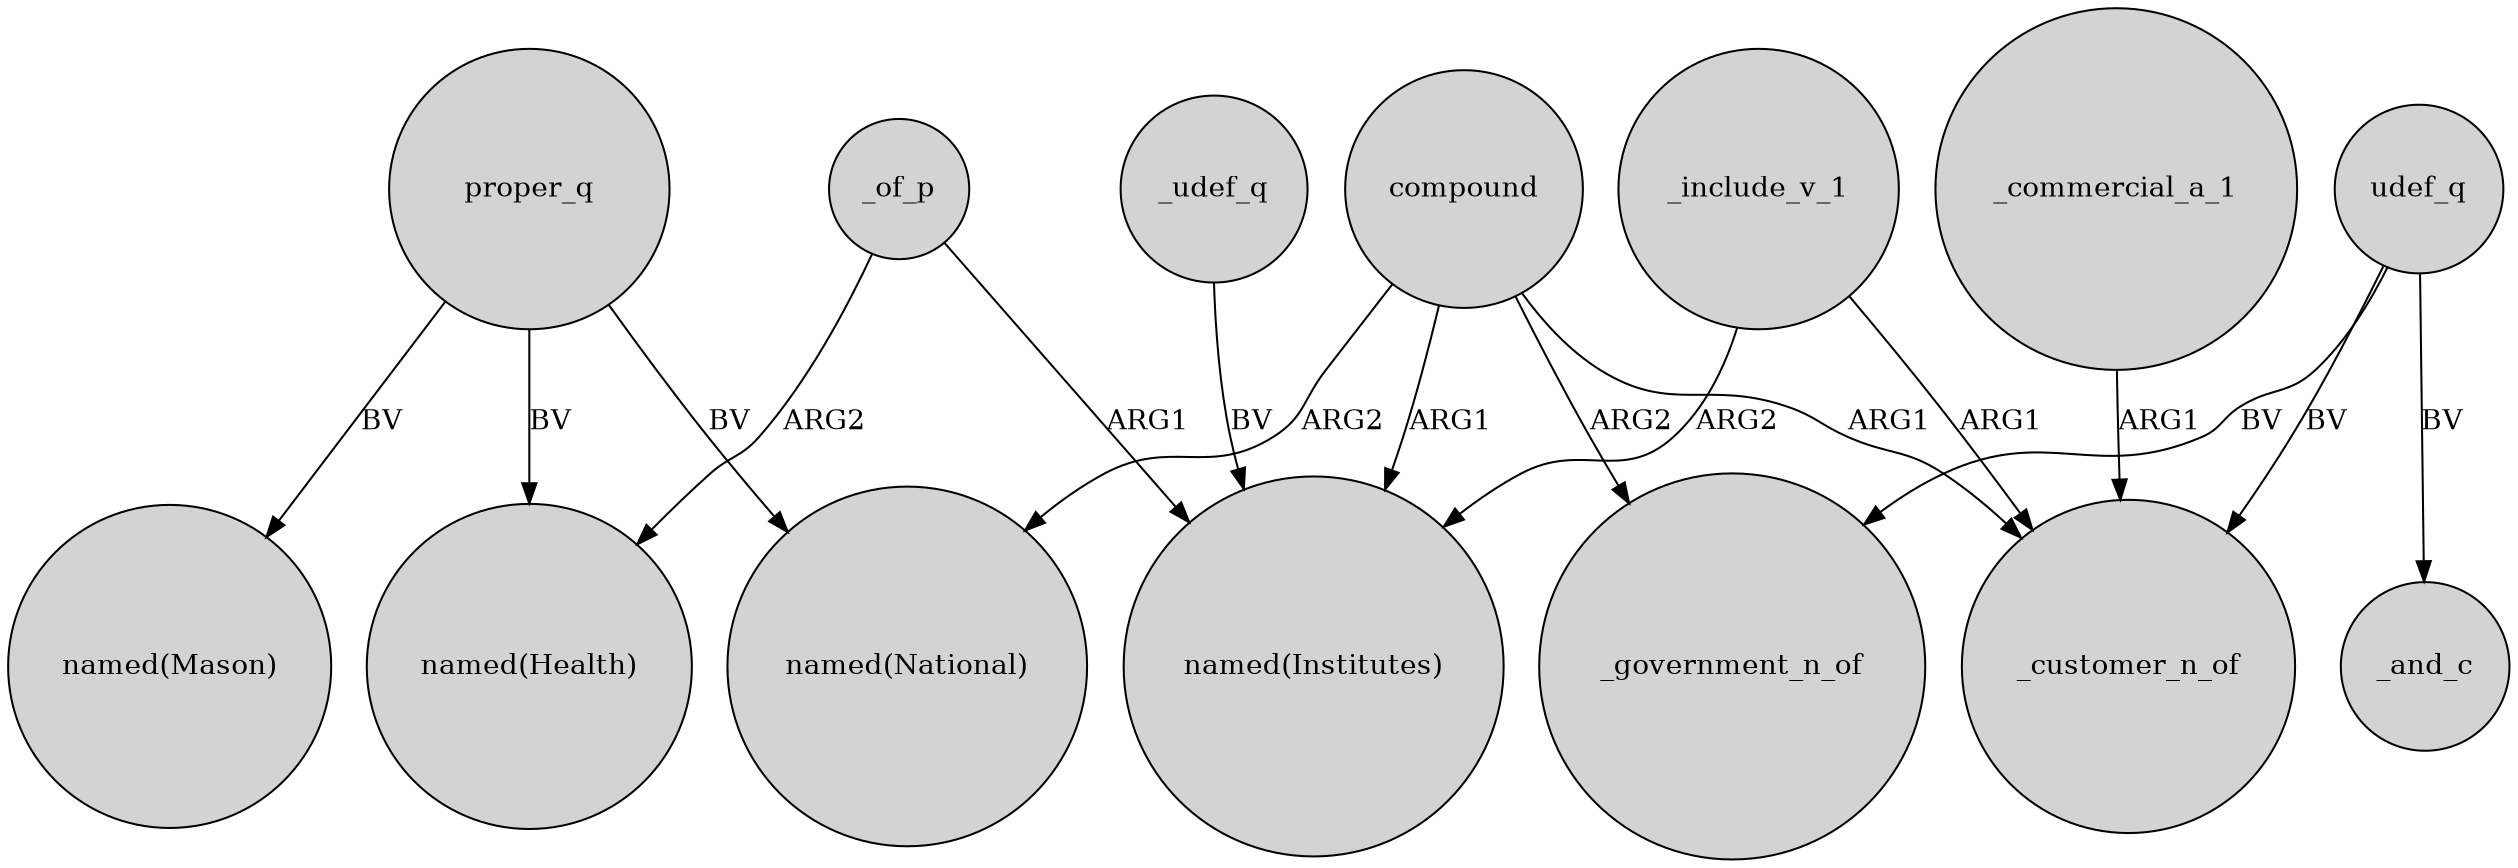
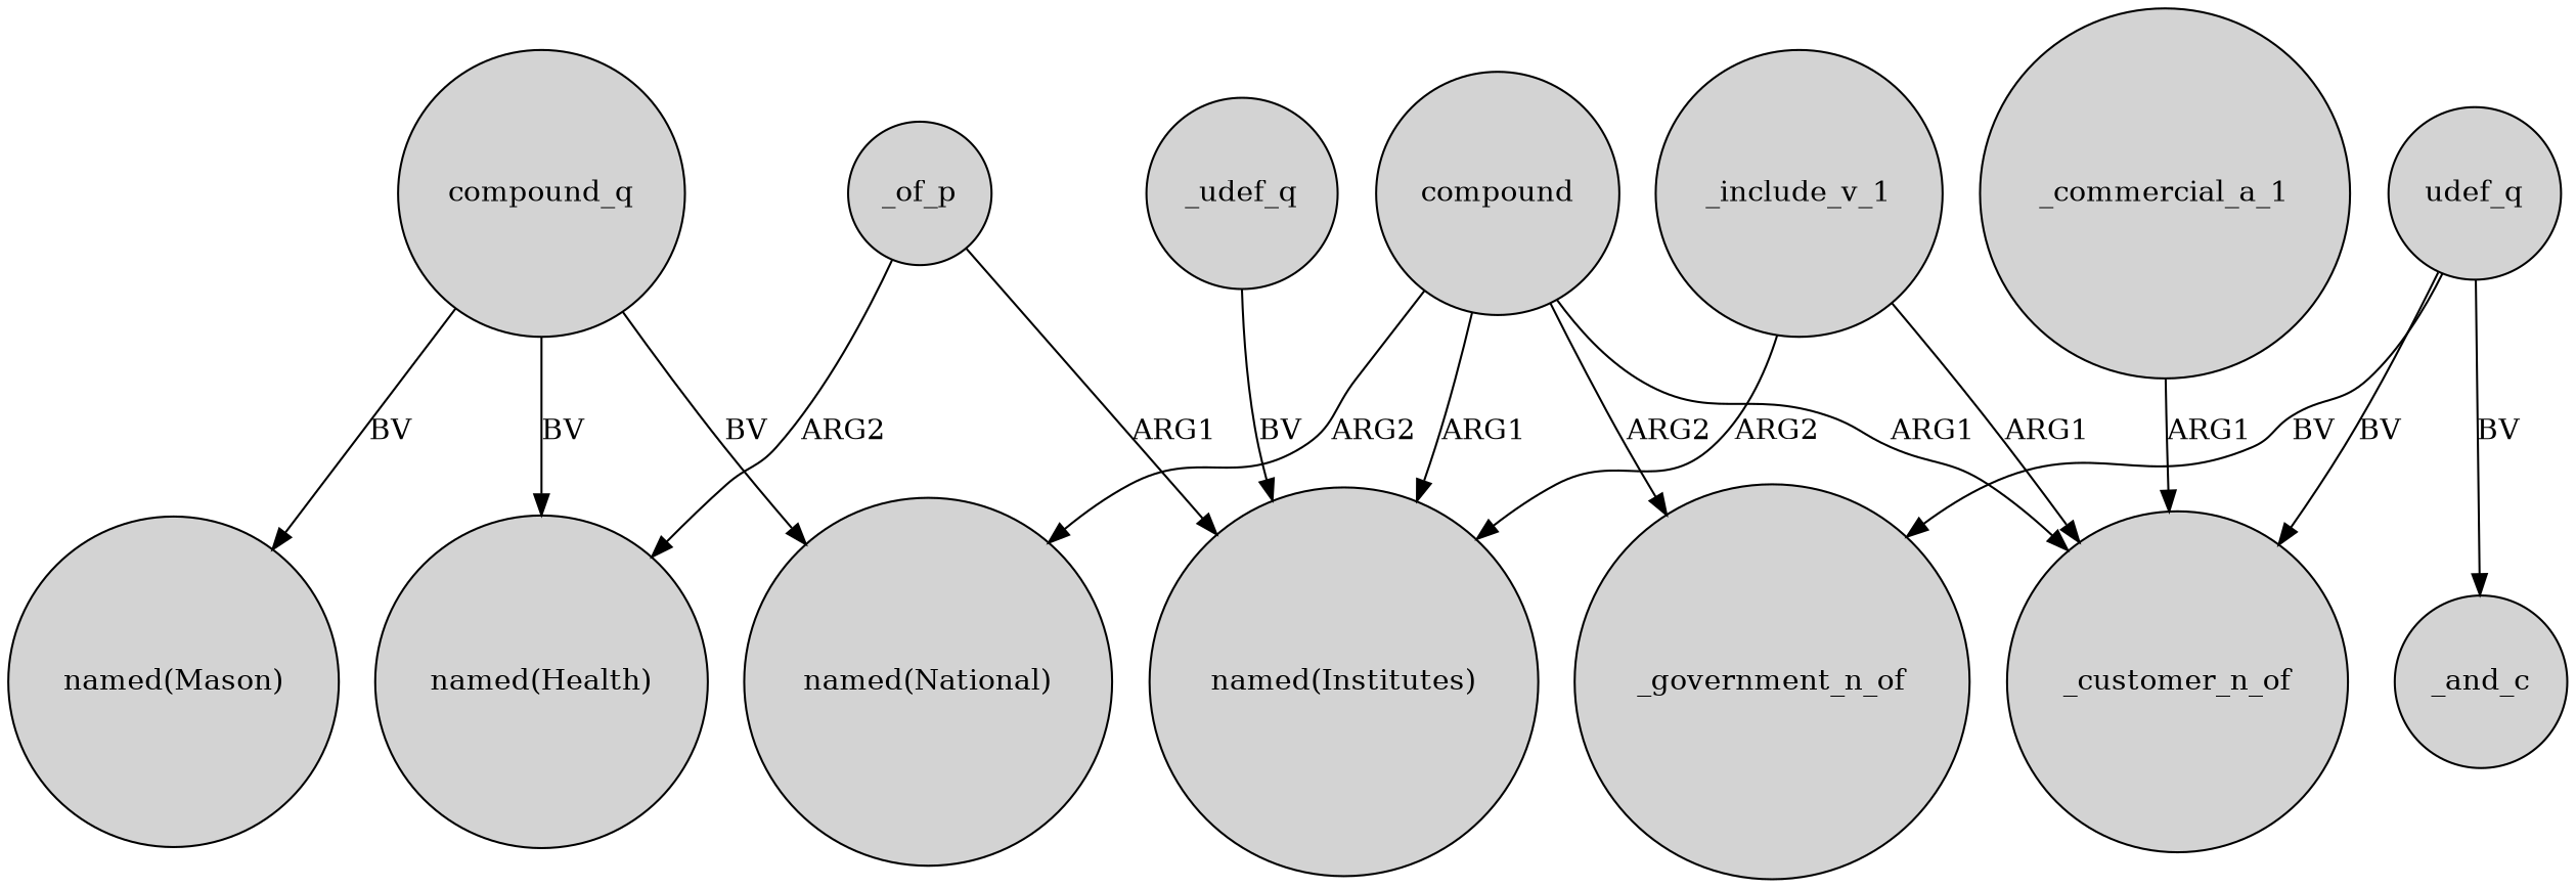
  digraph {
    node [shape=circle style=filled]
    _of_p
    "named(Health)"
    "named(Institutes)"
-   proper_q
+   proper_q [label=compound_q]
    "named(Mason)"
    "named(National)"
    compound
    _customer_n_of
    _government_n_of
    _commercial_a_1
    udef_q
    _and_c
    _include_v_1
    n14 [label=_udef_q]
    _of_p -> "named(Health)" [label=ARG2]
    _of_p -> "named(Institutes)" [label=ARG1]
    proper_q -> "named(Health)" [label=BV]
    proper_q -> "named(Mason)" [label=BV]
    proper_q -> "named(National)" [label=BV]
    compound -> "named(Institutes)" [label=ARG1]
    compound -> "named(National)" [label=ARG2]
    compound -> _customer_n_of [label=ARG1]
    compound -> _government_n_of [label=ARG2]
    _commercial_a_1 -> _customer_n_of [label=ARG1]
    udef_q -> _customer_n_of [label=BV]
    udef_q -> _government_n_of [label=BV]
    udef_q -> _and_c [label=BV]
    _include_v_1 -> "named(Institutes)" [label=ARG2]
    _include_v_1 -> _customer_n_of [label=ARG1]
    n14 -> "named(Institutes)" [label=BV]
  }
